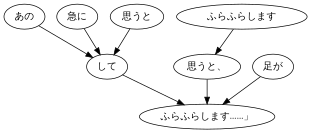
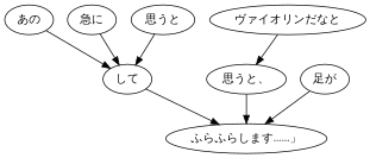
  digraph {
    fontname=Nunito
    node [fontname=Nunito]
    edge [fontname=Nunito]
    n1 [label="あの"]
    n2 [label="して"]
-   n3 [label="ふらふらします"]
+   n3 [label="ヴァイオリンだなと"]
    n4 [label="思うと、"]
    n5 [label="ふらふらします……」"]
    n6 [label="急に"]
    n7 [label="思うと"]
    n8 [label="足が"]
    n1 -> n2
    n2 -> n5
    n3 -> n4
    n4 -> n5
    n6 -> n2
    n7 -> n2
    n8 -> n5
  }
